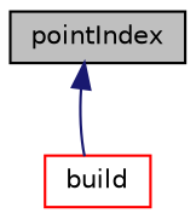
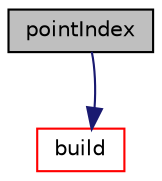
  digraph {
    rankdir=TB
    node [fontname=Helvetica fontsize=10 shape=record style=filled]
    n1 [color=black fillcolor=grey75 fontcolor=black height=0.2 label=pointIndex width=0.4]
    n2 [color=red fillcolor=white height=0.2 label=build width=0.4]
-   n1 -> n2 [color=midnightblue dir=back fontname=Helvetica fontsize=10 labelfontname=Helvetica labelfontsize=10 style=solid]
+   n2 -> n1 [color=midnightblue dir=back fontname=Helvetica fontsize=10 labelfontname=Helvetica labelfontsize=10 style=solid]
  }
